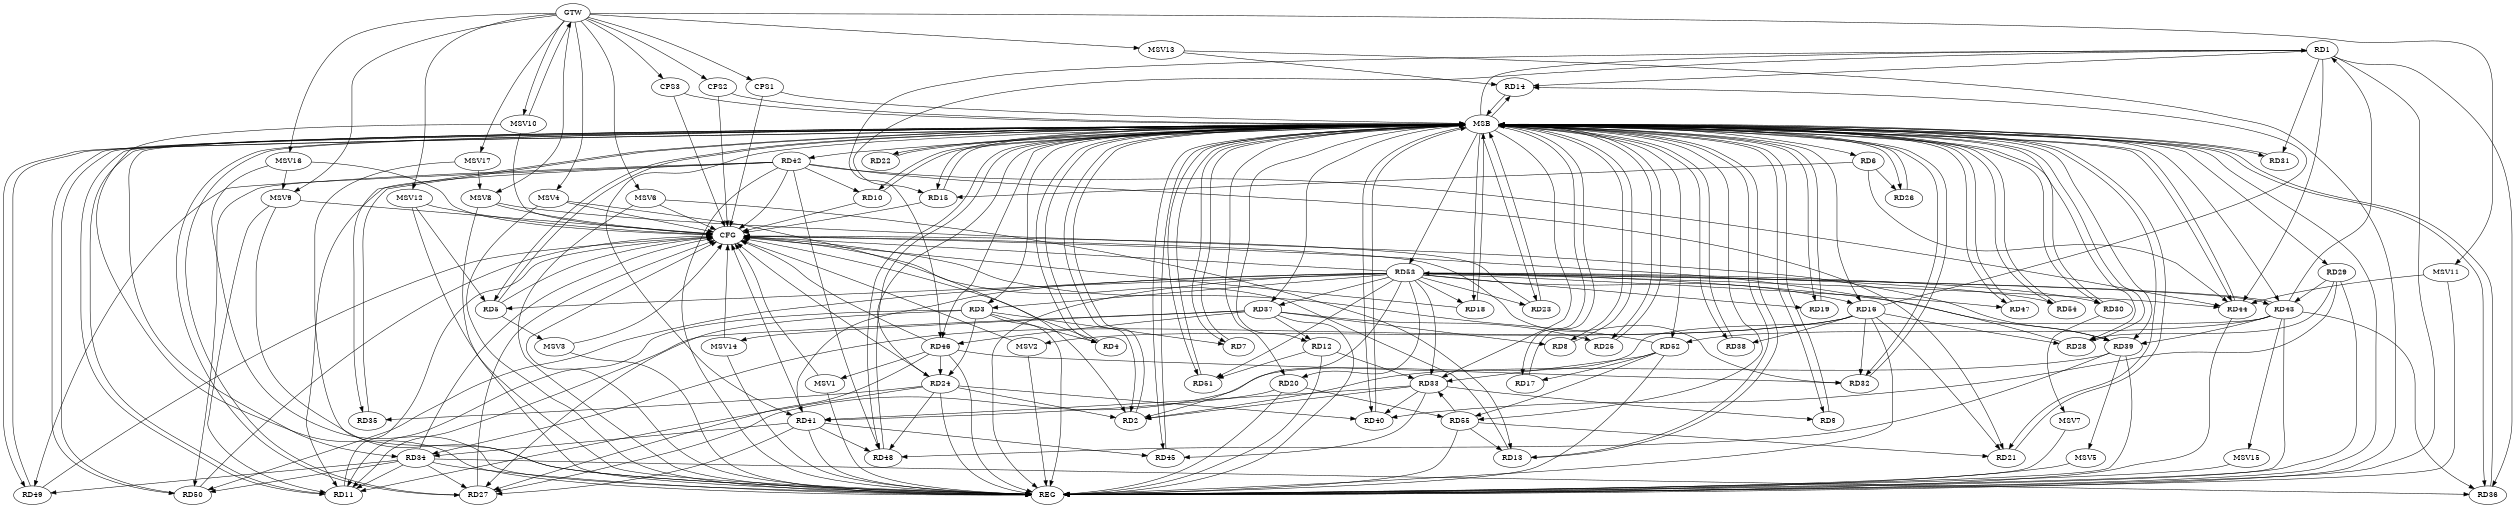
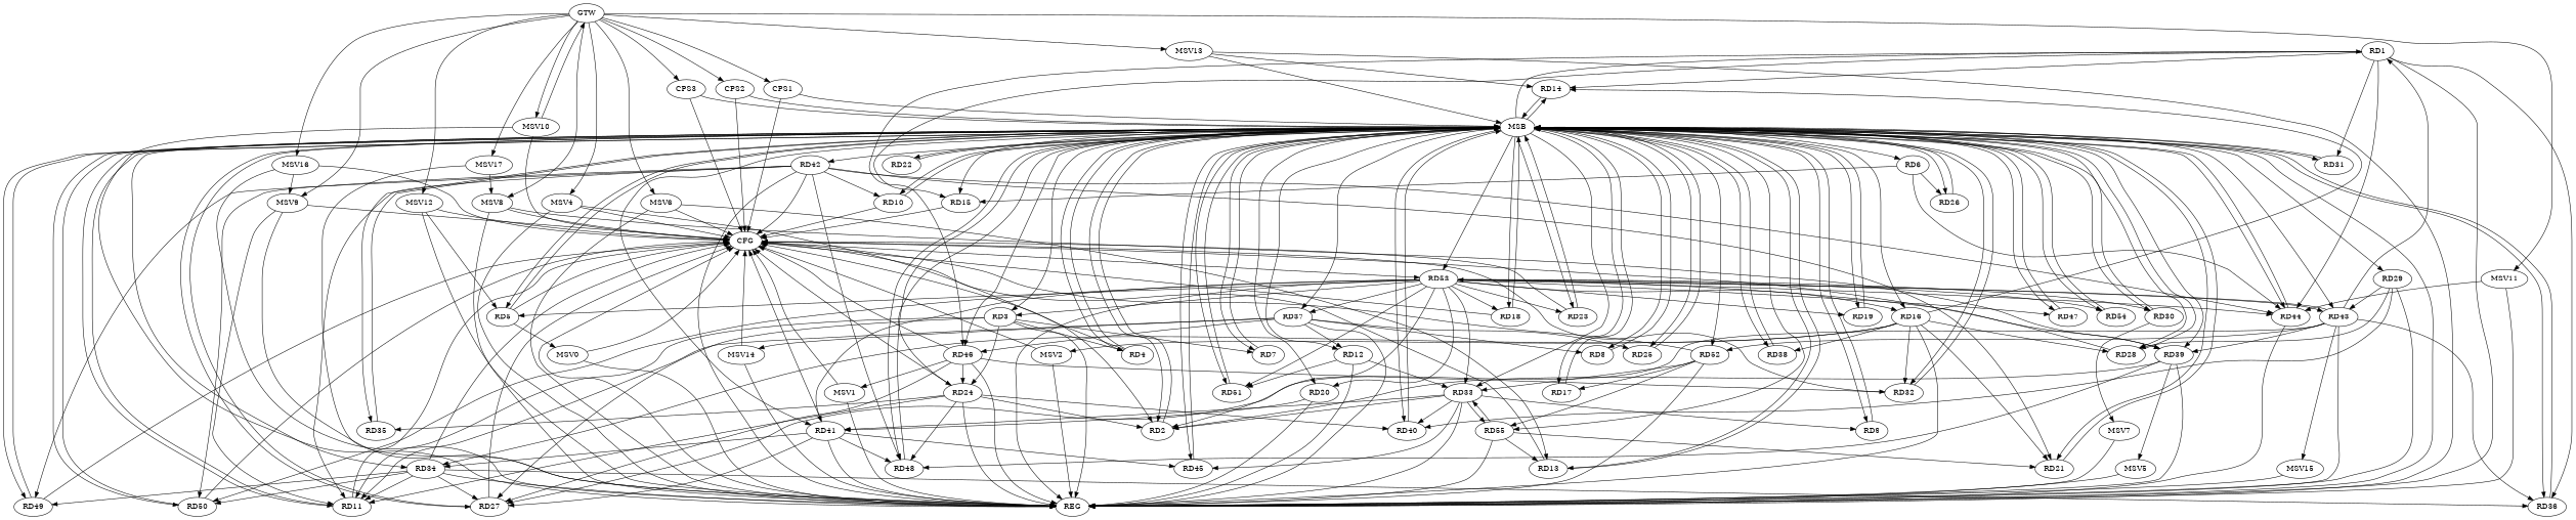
  strict digraph {
    n1 [label=RD1]
    n2 [label=RD14]
    n3 [label=RD15]
    n4 [label=RD31]
    n5 [label=RD36]
    n6 [label=RD44]
    n7 [label=RD46]
    n8 [label=REG]
    n9 [label=MSB]
    n10 [label=CFG]
    n11 [label=RD24]
    n12 [label=RD27]
    n13 [label=RD32]
    n14 [label=MSV1]
    n15 [label=RD2]
    n16 [label=RD3]
    n17 [label=RD4]
    n18 [label=RD7]
    n19 [label=RD11]
    n20 [label=RD5]
    n21 [label=RD6]
    n22 [label=RD26]
    n23 [label=RD8]
    n24 [label=RD9]
    n25 [label=RD10]
    n26 [label=RD12]
    n27 [label=RD33]
    n28 [label=RD51]
    n29 [label=RD13]
    n30 [label=RD16]
    n31 [label=RD21]
    n32 [label=RD28]
    n33 [label=RD34]
    n34 [label=RD38]
    n35 [label=RD17]
    n36 [label=RD18]
    n37 [label=RD19]
    n38 [label=RD20]
    n39 [label=RD41]
    n40 [label=RD22]
    n41 [label=RD23]
    n42 [label=RD35]
    n43 [label=RD40]
    n44 [label=RD48]
    n45 [label=RD25]
    n46 [label=RD29]
    n47 [label=RD43]
    n48 [label=RD30]
    n49 [label=RD45]
    n50 [label=RD55]
    n51 [label=RD49]
    n52 [label=RD50]
    n53 [label=RD37]
    n54 [label=RD39]
    n55 [label=RD42]
    n56 [label=RD52]
    n57 [label=RD53]
    n58 [label=RD47]
    n59 [label=RD54]
-   n60 [label=MSV3]
+   n60 [label=MSV0]
    n61 [label=MSV2]
    n62 [label=MSV15]
    n63 [label=MSV7]
    n64 [label=MSV14]
    n65 [label=MSV5]
    n66 [label=CPS1]
    n67 [label=CPS2]
    n68 [label=CPS3]
    n69 [label=GTW]
    n70 [label=MSV4]
    n71 [label=MSV6]
    n72 [label=MSV8]
    n73 [label=MSV9]
    n74 [label=MSV10]
    n75 [label=MSV11]
    n76 [label=MSV12]
    n77 [label=MSV13]
    n78 [label=MSV16]
    n79 [label=MSV17]
    n1 -> n2
    n1 -> n3
    n1 -> n4
    n1 -> n5
    n1 -> n6
    n1 -> n7
    n1 -> n8
    n2 -> n9
-   n3 -> n9
+   n77 -> n9
    n3 -> n10
    n4 -> n9
    n5 -> n9
    n6 -> n8
    n6 -> n9
    n7 -> n8
    n7 -> n10
    n7 -> n11
    n7 -> n12
    n7 -> n13
    n7 -> n14
    n8 -> n10
    n9 -> n1
    n9 -> n2
    n9 -> n3
    n9 -> n4
    n9 -> n5
    n9 -> n6
    n9 -> n7
    n9 -> n8
    n9 -> n11
    n9 -> n12
    n9 -> n13
    n9 -> n15
    n9 -> n16
    n9 -> n17
    n9 -> n18
    n9 -> n19
    n9 -> n20
    n9 -> n21
    n9 -> n22
    n9 -> n23
    n9 -> n24
    n9 -> n25
    n9 -> n26
    n9 -> n27
    n9 -> n28
    n9 -> n29
    n9 -> n30
    n9 -> n31
    n9 -> n32
    n9 -> n33
    n9 -> n34
    n9 -> n35
    n9 -> n36
    n9 -> n37
    n9 -> n38
    n9 -> n39
    n9 -> n40
    n9 -> n41
    n9 -> n42
    n9 -> n43
    n9 -> n44
    n9 -> n45
    n9 -> n46
    n9 -> n47
    n9 -> n48
    n9 -> n49
    n9 -> n50
    n9 -> n51
    n9 -> n52
    n9 -> n53
    n9 -> n54
    n9 -> n55
    n9 -> n56
    n9 -> n57
    n9 -> n58
    n9 -> n59
    n11 -> n8
    n11 -> n10
    n11 -> n15
    n11 -> n19
    n11 -> n42
    n11 -> n43
    n11 -> n44
    n12 -> n9
    n12 -> n10
    n13 -> n9
    n13 -> n10
    n14 -> n8
    n14 -> n10
    n15 -> n9
    n16 -> n8
    n16 -> n11
    n16 -> n12
    n16 -> n17
    n16 -> n18
    n16 -> n19
    n17 -> n9
    n17 -> n10
    n18 -> n9
    n19 -> n9
    n19 -> n10
    n20 -> n9
    n20 -> n10
    n20 -> n60
    n21 -> n3
    n21 -> n6
    n21 -> n22
    n22 -> n9
    n23 -> n9
    n24 -> n9
    n25 -> n9
    n25 -> n10
    n26 -> n8
    n26 -> n27
    n26 -> n28
+   n27 -> n8
    n27 -> n15
    n27 -> n24
    n27 -> n39
    n27 -> n43
    n27 -> n49
-   n38 -> n50
+   n27 -> n50
    n28 -> n9
    n29 -> n9
    n29 -> n10
    n30 -> n2
    n30 -> n8
    n30 -> n13
    n30 -> n31
    n30 -> n32
    n30 -> n33
    n30 -> n34
    n30 -> n61
    n31 -> n9
    n32 -> n9
    n32 -> n10
    n33 -> n5
    n33 -> n8
    n33 -> n10
    n33 -> n12
    n33 -> n19
    n33 -> n51
    n33 -> n52
    n34 -> n9
    n35 -> n9
    n36 -> n9
    n36 -> n10
    n37 -> n9
    n38 -> n8
    n38 -> n39
    n39 -> n8
    n39 -> n10
    n39 -> n12
    n39 -> n33
    n39 -> n44
    n39 -> n49
    n40 -> n9
    n41 -> n9
    n41 -> n10
    n42 -> n9
    n43 -> n9
    n44 -> n9
    n45 -> n9
    n46 -> n8
    n46 -> n32
    n46 -> n43
    n46 -> n47
    n47 -> n1
    n47 -> n5
    n47 -> n8
    n47 -> n12
    n47 -> n54
    n47 -> n56
    n47 -> n57
    n47 -> n62
    n48 -> n9
    n48 -> n63
    n49 -> n9
    n50 -> n8
    n50 -> n27
    n50 -> n29
    n50 -> n31
    n51 -> n9
    n51 -> n10
    n52 -> n9
    n52 -> n10
    n53 -> n7
    n53 -> n8
    n53 -> n19
    n53 -> n23
    n53 -> n26
    n53 -> n45
    n53 -> n64
    n54 -> n8
    n54 -> n15
    n54 -> n44
    n54 -> n65
    n55 -> n6
    n55 -> n8
    n55 -> n10
    n55 -> n19
    n55 -> n25
    n55 -> n31
    n55 -> n44
    n55 -> n51
    n55 -> n52
    n56 -> n8
    n56 -> n10
    n56 -> n27
    n56 -> n35
    n56 -> n50
    n57 -> n6
    n57 -> n8
-   n57 -> n10
+   n10 -> n57
    n57 -> n15
    n57 -> n16
    n57 -> n20
    n57 -> n27
    n57 -> n28
    n57 -> n30
    n57 -> n36
    n57 -> n37
    n57 -> n38
    n57 -> n39
    n57 -> n41
    n57 -> n47
    n57 -> n48
    n57 -> n52
    n57 -> n53
    n57 -> n54
    n57 -> n58
    n57 -> n59
    n58 -> n9
    n59 -> n9
    n60 -> n8
    n60 -> n10
    n61 -> n8
    n61 -> n10
    n62 -> n8
    n63 -> n8
    n64 -> n8
    n64 -> n10
    n65 -> n8
    n66 -> n9
    n66 -> n10
    n67 -> n9
    n67 -> n10
    n68 -> n9
    n68 -> n10
    n69 -> n66
    n69 -> n67
    n69 -> n68
    n69 -> n70
    n69 -> n71
    n69 -> n72
    n69 -> n73
    n69 -> n74
    n69 -> n75
    n69 -> n76
    n69 -> n77
    n69 -> n78
    n69 -> n79
    n70 -> n8
    n70 -> n10
    n70 -> n15
    n71 -> n8
    n71 -> n10
    n71 -> n29
    n72 -> n8
    n72 -> n10
    n72 -> n54
    n73 -> n8
    n73 -> n10
    n73 -> n19
    n74 -> n8
    n74 -> n10
    n74 -> n69
    n75 -> n6
    n75 -> n8
    n76 -> n8
    n76 -> n10
    n76 -> n20
    n77 -> n2
    n77 -> n8
    n78 -> n8
    n78 -> n10
    n78 -> n73
    n79 -> n8
    n79 -> n72
  }
